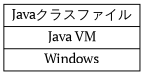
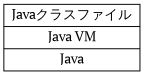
  digraph {
    rankdir=LR
    fontname="PT Serif"
-   n1 [label="Javaクラスファイル|Java VM|Windows" shape=record fontname="PT Serif"]
+   n1 [label="Javaクラスファイル|Java VM|Java" shape=record fontname="PT Serif"]
  }
